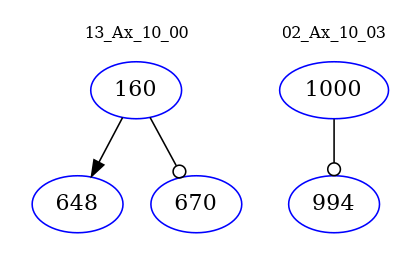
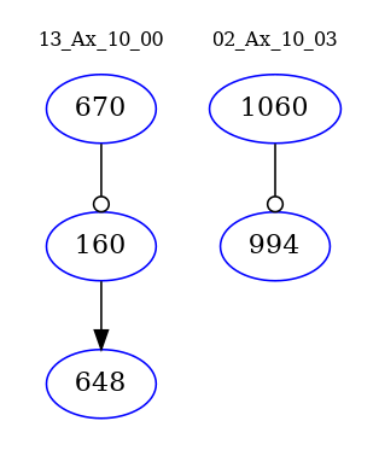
  digraph {
    node [color=blue]
    edge [arrowhead=odot color=black]
    n1 [label=160]
    n2 [label=648]
    n3 [label=670]
-   n4 [label=1000]
+   n4 [label=1060]
    n5 [label=994]
    subgraph cluster_1 {
      color=white
      fontsize=10
      label="13_Ax_10_00"
      n1
      n2
      n3
    }
    subgraph cluster_2 {
      color=white
      fontsize=10
      label="02_Ax_10_03"
      n4
      n5
    }
    n1 -> n2 [arrowhead=normal]
-   n1 -> n3
+   n3 -> n1
    n4 -> n5
  }
